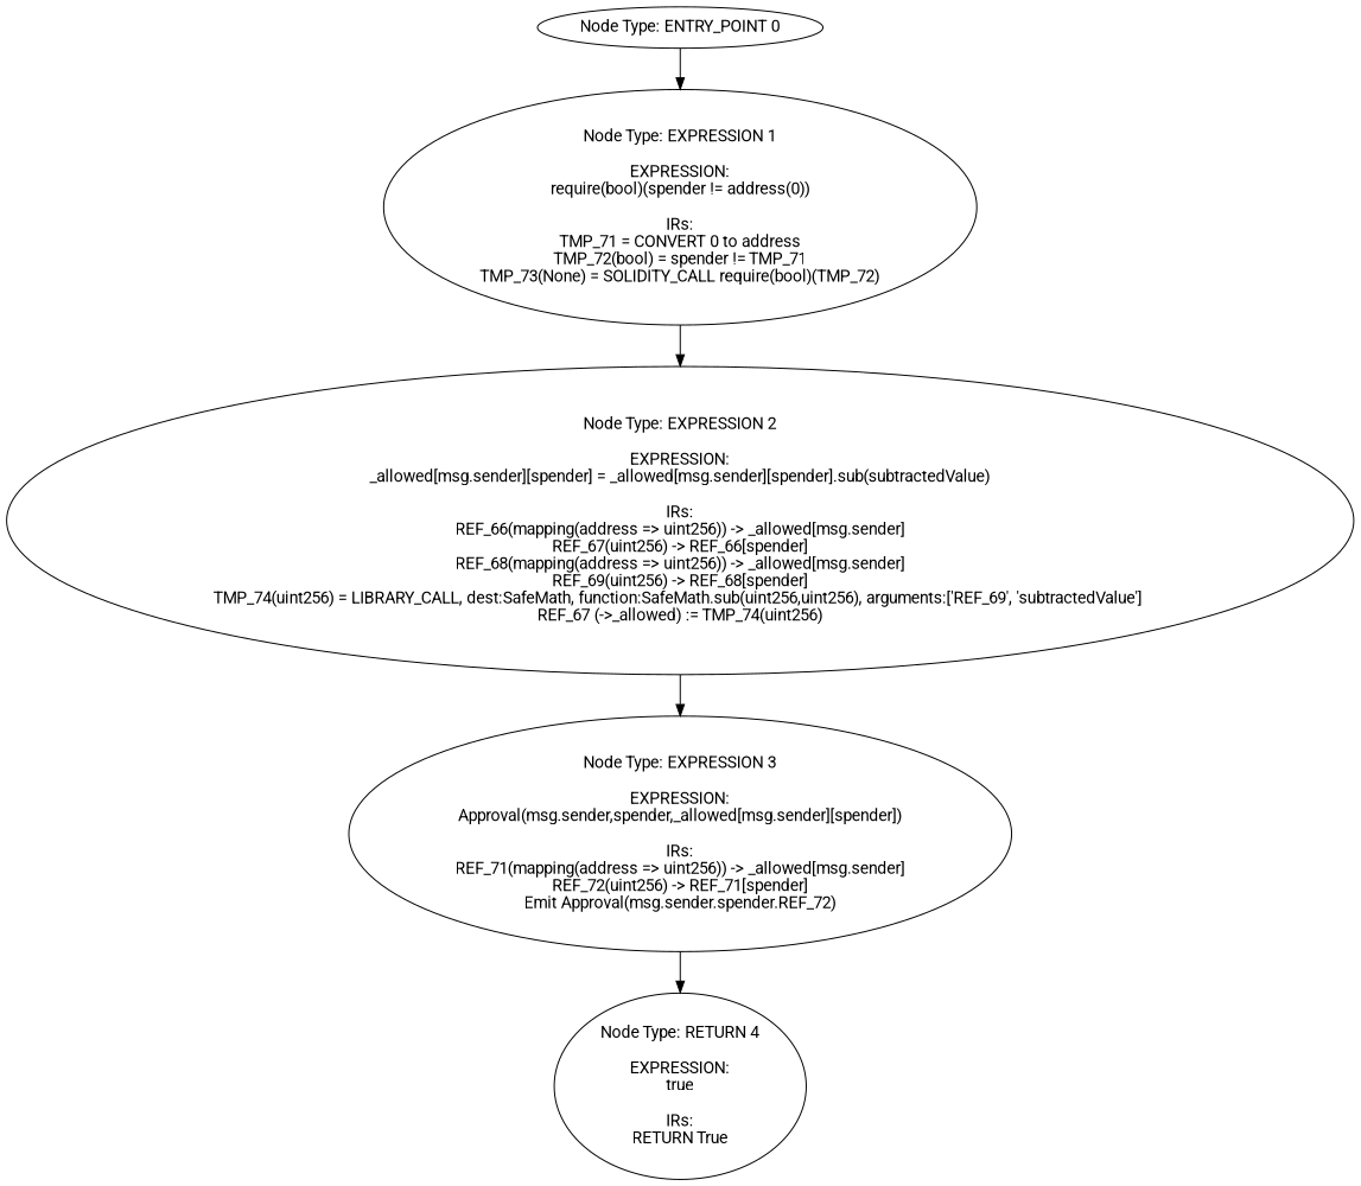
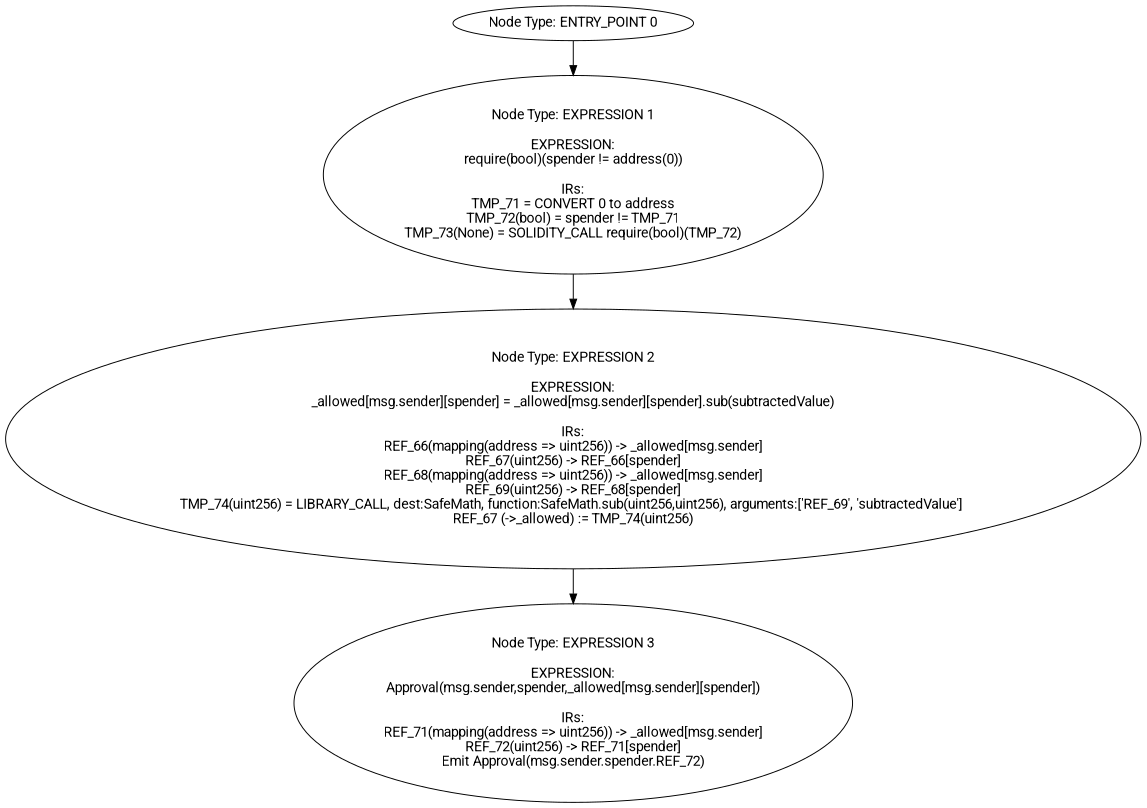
  digraph {
    fontname=Roboto
    node [fontname=Roboto]
    edge [fontname=Roboto]
    n1 [label="Node Type: ENTRY_POINT 0\n"]
    n2 [label="Node Type: EXPRESSION 1\n\nEXPRESSION:\nrequire(bool)(spender != address(0))\n\nIRs:\nTMP_71 = CONVERT 0 to address\nTMP_72(bool) = spender != TMP_71\nTMP_73(None) = SOLIDITY_CALL require(bool)(TMP_72)"]
    n3 [label="Node Type: EXPRESSION 2\n\nEXPRESSION:\n_allowed[msg.sender][spender] = _allowed[msg.sender][spender].sub(subtractedValue)\n\nIRs:\nREF_66(mapping(address => uint256)) -> _allowed[msg.sender]\nREF_67(uint256) -> REF_66[spender]\nREF_68(mapping(address => uint256)) -> _allowed[msg.sender]\nREF_69(uint256) -> REF_68[spender]\nTMP_74(uint256) = LIBRARY_CALL, dest:SafeMath, function:SafeMath.sub(uint256,uint256), arguments:['REF_69', 'subtractedValue'] \nREF_67 (->_allowed) := TMP_74(uint256)"]
    n4 [label="Node Type: EXPRESSION 3\n\nEXPRESSION:\nApproval(msg.sender,spender,_allowed[msg.sender][spender])\n\nIRs:\nREF_71(mapping(address => uint256)) -> _allowed[msg.sender]\nREF_72(uint256) -> REF_71[spender]\nEmit Approval(msg.sender.spender.REF_72)"]
-   n5 [label="Node Type: RETURN 4\n\nEXPRESSION:\ntrue\n\nIRs:\nRETURN True"]
    n1 -> n2
    n2 -> n3
    n3 -> n4
-   n4 -> n5
  }
